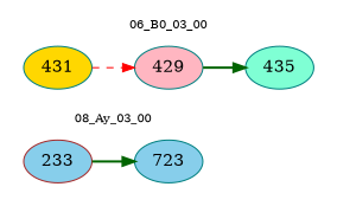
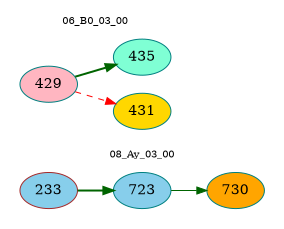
  digraph {
    rankdir=LR
    node [color=teal fillcolor=skyblue style=filled]
    edge [color=darkgreen style=bold]
    n1 [color=brown label=233]
    n2 [label=723]
+   n3 [fillcolor=orange label=730]
    n4 [fillcolor=gold label=431]
    n5 [fillcolor=lightpink label=429]
    n6 [fillcolor=aquamarine label=435]
    subgraph cluster_1 {
      color=white
      fontsize=10
      label="08_Ay_03_00"
      n1
      n2
+     n3
    }
    subgraph cluster_2 {
      color=white
      fontsize=10
      label="06_B0_03_00"
      n4
      n5
      n6
    }
    n1 -> n2
-   n4 -> n5 [color=red style=dashed]
+   n2 -> n3 [style=solid]
+   n5 -> n4 [color=red style=dashed]
    n5 -> n6
  }
